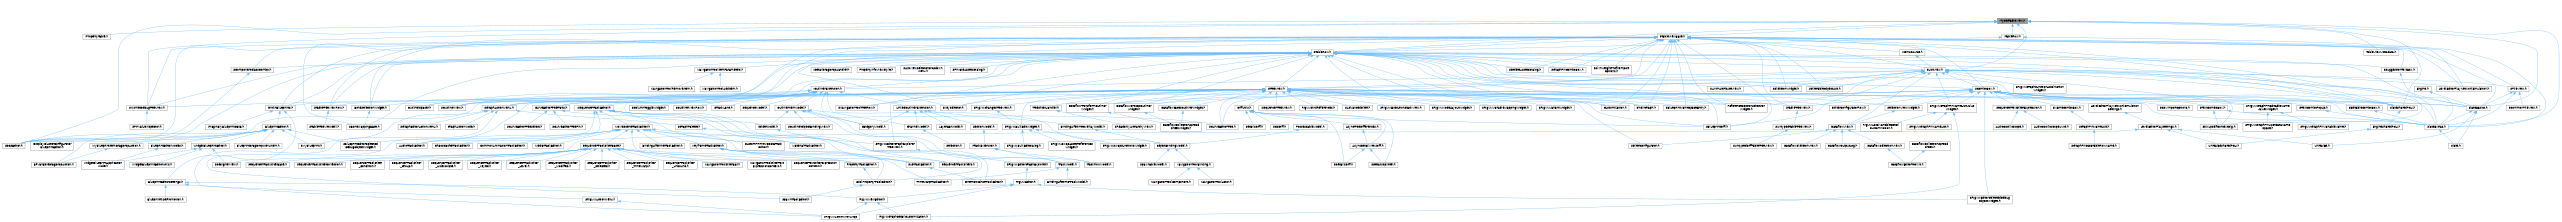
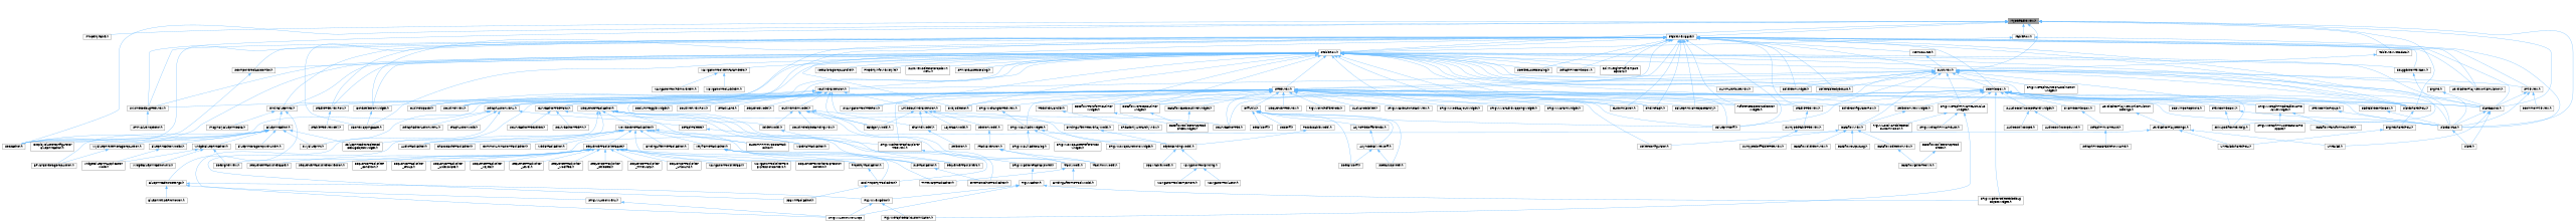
  digraph {
    node [color=grey40 fillcolor=white fontname=Helvetica fontsize=10 shape=box style=filled]
    edge [color=steelblue1 dir=back fontname=Helvetica fontsize=10 labelfontname=Helvetica labelfontsize=10 style=solid]
    n1 [color=gray40 fillcolor=grey60 fontcolor=black height=0.2 label="ITypedTableView.h" width=0.4]
    n2 [height=0.2 label="IPropertyTable.h" width=0.4]
    n3 [height=0.2 label="ITableRow.h" width=0.4]
    n4 [height=0.2 label="STableRow.h" width=0.4]
    n5 [height=0.2 label="SSCSEditor.h" width=0.4]
    n6 [height=0.2 label="SlateExtras.h" width=0.4]
    n7 [height=0.2 label="SlateBasics.h" width=0.4]
    n8 [height=0.2 label="SlateSharedPCH.h" width=0.4]
    n9 [height=0.2 label="SKismetDebugTreeView.h" width=0.4]
    n10 [height=0.2 label="SListView.h" width=0.4]
    n11 [height=0.2 label="STableViewBase.h" width=0.4]
    n12 [height=0.2 label="TableViewMetadata.h" width=0.4]
    n13 [height=0.2 label="LevelEditorPlayNetworkEmulation.h" width=0.4]
    n14 [height=0.2 label="BoneSelectionWidget.h" width=0.4]
    n15 [height=0.2 label="SBoneMappingBase.h" width=0.4]
    n16 [height=0.2 label="CurveEditorTreeTraits.h" width=0.4]
    n17 [height=0.2 label="DataflowTransformOutliner\lWidget.h" width=0.4]
    n18 [height=0.2 label="DataflowVerticesOutliner\lWidget.h" width=0.4]
    n19 [height=0.2 label="Customization.h" width=0.4]
    n20 [height=0.2 label="FindInBlueprints.h" width=0.4]
    n21 [height=0.2 label="FindInGraph.h" width=0.4]
    n22 [height=0.2 label="IDetailDragDropHandler.h" width=0.4]
    n23 [height=0.2 label="IOutlinerExtension.h" width=0.4]
    n24 [height=0.2 label="OutlinerSpacer.h" width=0.4]
    n25 [height=0.2 label="SOutlinerView.h" width=0.4]
    n26 [height=0.2 label="NavigationToolItemParameters.h" width=0.4]
    n27 [height=0.2 label="PropertyInfoViewStyle.h" width=0.4]
    n28 [height=0.2 label="ReferenceSectionSelection\lWidget.h" width=0.4]
    n29 [height=0.2 label="SAnimAttributeView.h" width=0.4]
    n30 [height=0.2 label="SBlueprintDiff.h" width=0.4]
    n31 [height=0.2 label="SComboBox.h" width=0.4]
    n32 [height=0.2 label="SFilterConfiguratorRow.h" width=0.4]
    n33 [height=0.2 label="SFixupSelfContextDlg.h" width=0.4]
    n34 [height=0.2 label="SelectionViewWidget.h" width=0.4]
    n35 [height=0.2 label="SComponentClassCombo.h" width=0.4]
    n36 [height=0.2 label="SDeleteAssetsDialog.h" width=0.4]
    n37 [height=0.2 label="SFilterableObjectList.h" width=0.4]
    n38 [height=0.2 label="SGraphActionMenu.h" width=0.4]
    n39 [height=0.2 label="SGraphPinComboBox.h" width=0.4]
    n40 [height=0.2 label="SKeySelector.h" width=0.4]
    n41 [height=0.2 label="SSkeletonWidget.h" width=0.4]
    n42 [height=0.2 label="STreeView.h" width=0.4]
    n43 [height=0.2 label="SNavigationToolTreeRow.h" width=0.4]
    n44 [height=0.2 label="STableTreeViewRow.h" width=0.4]
    n45 [height=0.2 label="SListViewSelectorDropdown\lMenu.h" width=0.4]
    n46 [height=0.2 label="SPrivateAssetsDialog.h" width=0.4]
    n47 [height=0.2 label="SSkinWeightProfileImport\lOptions.h" width=0.4]
    n48 [height=0.2 label="SSuggestionTextBox.h" width=0.4]
    n49 [height=0.2 label="Slate.h" width=0.4]
    n50 [height=0.2 label="UnrealEd.h" width=0.4]
    n51 [height=0.2 label="EngineSharedPCH.h" width=0.4]
    n52 [height=0.2 label="SPinValueInspector.h" width=0.4]
    n53 [height=0.2 label="SRigVMGraphPinEditableName\lValueWidget.h" width=0.4]
    n54 [height=0.2 label="SRigVMGraphPinNameListValue\lWidget.h" width=0.4]
    n55 [height=0.2 label="DataflowView.h" width=0.4]
    n56 [height=0.2 label="SRigVMGraphFunctionLocalization\lWidget.h" width=0.4]
    n57 [height=0.2 label="STileView.h" width=0.4]
    n58 [height=0.2 label="SCurveEditorTree.h" width=0.4]
    n59 [height=0.2 label="STableTreeView.h" width=0.4]
    n60 [height=0.2 label="SBlueprintNamespaceEntry.h" width=0.4]
    n61 [height=0.2 label="IItemsSource.h" width=0.4]
    n62 [height=0.2 label="SCurveEditorTreePin.h" width=0.4]
    n63 [height=0.2 label="SCurveEditorTreeSelect.h" width=0.4]
    n64 [height=0.2 label="DataflowCollectionSpread\lSheetWidget.h" width=0.4]
    n65 [height=0.2 label="BlueprintEditor.h" width=0.4]
    n66 [height=0.2 label="BlueprintEditorSettings.h" width=0.4]
    n67 [height=0.2 label="ImaginaryBlueprintData.h" width=0.4]
    n68 [height=0.2 label="CategoryModel.h" width=0.4]
    n69 [height=0.2 label="ChannelModel.h" width=0.4]
    n70 [height=0.2 label="FolderModel.h" width=0.4]
    n71 [height=0.2 label="ISequencerTrackEditor.h" width=0.4]
    n72 [height=0.2 label="LinkedOutlinerExtension.h" width=0.4]
    n73 [height=0.2 label="OutlinerItemModel.h" width=0.4]
    n74 [height=0.2 label="SColumnToggleWidget.h" width=0.4]
    n75 [height=0.2 label="SOutlinerViewRow.h" width=0.4]
    n76 [height=0.2 label="STrackLane.h" width=0.4]
    n77 [height=0.2 label="SequenceModel.h" width=0.4]
    n78 [height=0.2 label="NavigationToolAddItem.h" width=0.4]
    n79 [height=0.2 label="NavigationToolRemoveItem.h" width=0.4]
    n80 [height=0.2 label="SBlueprintEditorSelected\lDebugObjectWidget.h" width=0.4]
    n81 [height=0.2 label="LevelEditorPlayNetworkEmulation\lSettings.h" width=0.4]
-   n82 [height=0.2 label="SequencerTextFilterExpression.h" width=0.4]
+   n82 [height=0.2 label="SAudioOscilloscopePanelWidget.h" width=0.4]
    n83 [height=0.2 label="SCSVImportOptions.h" width=0.4]
    n84 [height=0.2 label="SEditableComboBox.h" width=0.4]
    n85 [height=0.2 label="SNameComboBox.h" width=0.4]
    n86 [height=0.2 label="SRigVMEditorSelectedDebug\lObjectWidget.h" width=0.4]
    n87 [height=0.2 label="STextComboBox.h" width=0.4]
    n88 [height=0.2 label="STextComboPopup.h" width=0.4]
    n89 [height=0.2 label="SMyBlueprint.h" width=0.4]
    n90 [height=0.2 label="GraphActionNode.h" width=0.4]
    n91 [height=0.2 label="SGraphEditorActionMenu.h" width=0.4]
    n92 [height=0.2 label="SGraphPalette.h" width=0.4]
    n93 [height=0.2 label="SRigVMActionMenu.h" width=0.4]
    n94 [height=0.2 label="SRigVMEditorGraphExplorer\lTreeView.h" width=0.4]
    n95 [height=0.2 label="DataflowFacesOutlinerWidget.h" width=0.4]
    n96 [height=0.2 label="DiffUtils.h" width=0.4]
    n97 [height=0.2 label="ISequencerTreeView.h" width=0.4]
    n98 [height=0.2 label="RigVMFindReferences.h" width=0.4]
    n99 [height=0.2 label="SAdvancedFilter.h" width=0.4]
    n100 [height=0.2 label="SFilterConfigurator.h" width=0.4]
    n101 [height=0.2 label="SRigVMBulkEditWidget.h" width=0.4]
    n102 [height=0.2 label="SRigVMChangesTreeView.h" width=0.4]
    n103 [height=0.2 label="SRigVMExecutionStackView.h" width=0.4]
    n104 [height=0.2 label="SRigVMNodeLayoutWidget.h" width=0.4]
    n105 [height=0.2 label="SRigVMVariableMappingWidget.h" width=0.4]
    n106 [height=0.2 label="SRigVMVariantWidget.h" width=0.4]
    n107 [height=0.2 label="TreeFilterHandler.h" width=0.4]
    n108 [height=0.2 label="STableTreeViewCell.h" width=0.4]
    n109 [height=0.2 label="BPVariableDragDropAction.h" width=0.4]
    n110 [height=0.2 label="BlueprintDragDropMenuItem.h" width=0.4]
    n111 [height=0.2 label="BlueprintEditorModes.h" width=0.4]
    n112 [height=0.2 label="IDisplayClusterConfigurator\lBlueprintEditor.h" width=0.4]
    n113 [height=0.2 label="MyBlueprintItemDragDropAction.h" width=0.4]
    n114 [height=0.2 label="WidgetBlueprintEditor.h" width=0.4]
    n115 [height=0.2 label="BlueprintTypePromotion.h" width=0.4]
    n116 [height=0.2 label="RigVMNewEditor.h" width=0.4]
    n117 [height=0.2 label="SRigVMActionMenu.cpp" width=0.4]
    n118 [height=0.2 label="WidgetBlueprintApplication\lMode.h" width=0.4]
    n119 [height=0.2 label="SDesignerView.h" width=0.4]
    n120 [height=0.2 label="WidgetBlueprintEditorUtils.h" width=0.4]
    n121 [height=0.2 label="RigVMGraphDetailCustomization.h" width=0.4]
    n122 [height=0.2 label="Selection.h" width=0.4]
    n123 [height=0.2 label="SequencerTrackFilters.h" width=0.4]
    n124 [height=0.2 label="AudioTrackEditor.h" width=0.4]
    n125 [height=0.2 label="BoolPropertyTrackEditor.h" width=0.4]
    n126 [height=0.2 label="SpawnTrackEditor.h" width=0.4]
    n127 [height=0.2 label="CinematicShotTrackEditor.h" width=0.4]
    n128 [height=0.2 label="CustomPrimitiveDataTrack\lEditor.h" width=0.4]
    n129 [height=0.2 label="MaterialTrackEditor.h" width=0.4]
    n130 [height=0.2 label="MovieSceneTrackEditor.h" width=0.4]
    n131 [height=0.2 label="SubTrackEditor.h" width=0.4]
    n132 [height=0.2 label="BindingLifetimeOverlayModel.h" width=0.4]
    n133 [height=0.2 label="LayerBarModel.h" width=0.4]
    n134 [height=0.2 label="SectionModel.h" width=0.4]
    n135 [height=0.2 label="ObjectBindingModel.h" width=0.4]
    n136 [height=0.2 label="TrackModel.h" width=0.4]
    n137 [height=0.2 label="TrackRowModel.h" width=0.4]
    n138 [height=0.2 label="SOutlinerObjectBindingView.h" width=0.4]
    n139 [height=0.2 label="BindingLifetimeTrackEditor.h" width=0.4]
    n140 [height=0.2 label="ChaosCacheTrackEditor.h" width=0.4]
    n141 [height=0.2 label="CommonAnimationTrackEditor.h" width=0.4]
    n142 [height=0.2 label="KeyframeTrackEditor.h" width=0.4]
    n143 [height=0.2 label="PropertyTrackEditor.h" width=0.4]
    n144 [height=0.2 label="MediaTrackEditor.h" width=0.4]
    n145 [height=0.2 label="SequencerTrackFilterBase.h" width=0.4]
    n146 [height=0.2 label="TimeWarpTrackEditor.h" width=0.4]
    n147 [height=0.2 label="NavigationToolFilterBar.h" width=0.4]
    n148 [height=0.2 label="NavigationToolFilterText\lExpressionContext.h" width=0.4]
    n149 [height=0.2 label="SequencerTextFilterExpression\lContext.h" width=0.4]
    n150 [height=0.2 label="SequencerTrackFilterBase.h" width=0.4]
    n151 [height=0.2 label="SequencerTrackFilterCollection.h" width=0.4]
    n152 [height=0.2 label="SequencerTrackFilter\l_Condition.h" width=0.4]
    n153 [height=0.2 label="SequencerTrackFilter\l_Group.h" width=0.4]
    n154 [height=0.2 label="SequencerTrackFilter\l_HideIsolate.h" width=0.4]
    n155 [height=0.2 label="SequencerTrackFilter\l_Keyed.h" width=0.4]
    n156 [height=0.2 label="SequencerTrackFilter\l_Level.h" width=0.4]
    n157 [height=0.2 label="SequencerTrackFilter\l_Modified.h" width=0.4]
    n158 [height=0.2 label="SequencerTrackFilter\l_Selected.h" width=0.4]
    n159 [height=0.2 label="SequencerTrackFilter\l_TimeWarp.h" width=0.4]
    n160 [height=0.2 label="SequencerTrackFilter\l_Unbound.h" width=0.4]
    n161 [height=0.2 label="ITrackExtension.h" width=0.4]
    n162 [height=0.2 label="NavigationToolBinding.h" width=0.4]
    n163 [height=0.2 label="SpawnableModel.h" width=0.4]
    n164 [height=0.2 label="NavigationToolActor.h" width=0.4]
    n165 [height=0.2 label="NavigationToolComponent.h" width=0.4]
    n166 [height=0.2 label="PossessableModel.h" width=0.4]
    n167 [height=0.2 label="BindingLifetimeTrackModel.h" width=0.4]
    n168 [height=0.2 label="LevelEditorPlaySettings.h" width=0.4]
    n169 [height=0.2 label="AudioOscilloscope.h" width=0.4]
    n170 [height=0.2 label="AudioOscilloscopeUMG.h" width=0.4]
    n171 [height=0.2 label="SGraphPinNameList.h" width=0.4]
    n172 [height=0.2 label="SRigVMGraphPinUserDataName\lSpace.h" width=0.4]
-   n173 [height=0.2 label="SRigVMGraphPinVariableName.h" width=0.4]
+   n173 [height=0.2 label="DataflowTransformOutliner.h" width=0.4]
    n174 [height=0.2 label="RigVMLocalVariableDetail\lCustomization.h" width=0.4]
    n175 [height=0.2 label="SRigVMGraphPinNameList.h" width=0.4]
    n176 [height=0.2 label="SUntypedTableTreeView.h" width=0.4]
    n177 [height=0.2 label="UnrealEdSharedPCH.h" width=0.4]
    n178 [height=0.2 label="SGraphPinDataTableRowName.h" width=0.4]
    n179 [height=0.2 label="SUntypedDiffTableTreeView.h" width=0.4]
    n180 [height=0.2 label="DataflowOutputLog.h" width=0.4]
    n181 [height=0.2 label="DataflowSelectionView.h" width=0.4]
    n182 [height=0.2 label="DataflowSkeletonView.h" width=0.4]
    n183 [height=0.2 label="DataflowCollectionSpread\lSheet.h" width=0.4]
    n184 [height=0.2 label="DataflowEditorToolkit.h" width=0.4]
    n185 [height=0.2 label="Engine.h" width=0.4]
    n186 [height=0.2 label="SRigVMEditorGraphExplorer.h" width=0.4]
    n187 [height=0.2 label="RigVMEditor.h" width=0.4]
    n188 [height=0.2 label="SCommonTileView.h" width=0.4]
    n189 [height=0.2 label="AsyncDetailViewDiff.h" width=0.4]
    n190 [height=0.2 label="SDetailsDiff.h" width=0.4]
    n191 [height=0.2 label="SDetailsSplitter.h" width=0.4]
    n192 [height=0.2 label="AsyncTreeDifferences.h" width=0.4]
    n193 [height=0.2 label="DetailsDiff.h" width=0.4]
    n194 [height=0.2 label="SCSDiff.h" width=0.4]
    n195 [height=0.2 label="SRigVMBulkEditDialog.h" width=0.4]
    n196 [height=0.2 label="SRigVMSwapAssetReferences\lWidget.h" width=0.4]
    n197 [height=0.2 label="SRigVMSwapFunctionsWidget.h" width=0.4]
    n198 [height=0.2 label="SReadOnlyHierarchyView.h" width=0.4]
    n1 -> n2
    n1 -> n3
    n1 -> n4
    n1 -> n5
    n1 -> n6
    n1 -> n7
    n1 -> n8
    n1 -> n9
    n1 -> n10
    n1 -> n11
    n1 -> n12
    n3 -> n4
    n3 -> n13
    n4 -> n5
    n4 -> n6
    n4 -> n7
    n4 -> n8
    n4 -> n9
    n4 -> n10
    n4 -> n14
    n4 -> n15
    n4 -> n16
    n4 -> n17
    n4 -> n18
    n4 -> n19
    n4 -> n20
    n4 -> n21
    n4 -> n22
    n4 -> n23
    n4 -> n24
    n4 -> n25
    n4 -> n26
    n4 -> n27
    n4 -> n28
    n4 -> n29
    n4 -> n30
    n4 -> n31
    n4 -> n32
    n4 -> n33
    n4 -> n34
    n4 -> n35
    n4 -> n36
    n4 -> n37
    n4 -> n38
    n4 -> n39
    n4 -> n40
    n4 -> n41
    n4 -> n42
    n4 -> n43
    n4 -> n44
    n4 -> n45
    n4 -> n46
    n4 -> n47
    n4 -> n48
    n6 -> n49
    n7 -> n6
    n7 -> n49
    n7 -> n50
    n8 -> n51
    n9 -> n52
    n10 -> n6
    n10 -> n7
    n10 -> n8
    n10 -> n13
    n10 -> n23
    n10 -> n28
    n10 -> n29
    n10 -> n30
    n10 -> n31
    n10 -> n37
    n10 -> n41
    n10 -> n42
    n10 -> n53
    n10 -> n54
    n10 -> n55
    n10 -> n56
    n10 -> n57
    n11 -> n4
    n11 -> n5
    n11 -> n6
    n11 -> n7
    n11 -> n8
    n11 -> n9
    n11 -> n10
    n11 -> n13
    n11 -> n14
    n11 -> n15
    n11 -> n19
    n11 -> n20
    n11 -> n21
    n11 -> n25
    n11 -> n28
    n11 -> n30
    n11 -> n31
    n11 -> n33
    n11 -> n35
    n11 -> n36
    n11 -> n37
    n11 -> n38
    n11 -> n39
    n11 -> n40
    n11 -> n41
    n11 -> n42
    n11 -> n44
    n11 -> n47
    n11 -> n48
    n11 -> n57
    n11 -> n58
    n11 -> n59
    n11 -> n60
    n11 -> n61
+   n12 -> n10
    n14 -> n15
    n16 -> n58
    n16 -> n62
    n16 -> n63
    n17 -> n64
    n18 -> n64
    n20 -> n65
    n20 -> n66
    n20 -> n67
    n23 -> n24
    n23 -> n25
    n23 -> n68
    n23 -> n69
    n23 -> n70
    n23 -> n71
    n23 -> n72
    n23 -> n73
    n23 -> n74
    n23 -> n75
    n23 -> n76
    n23 -> n77
    n26 -> n78
    n26 -> n79
    n31 -> n6
    n31 -> n7
    n31 -> n8
    n31 -> n17
    n31 -> n18
    n31 -> n32
    n31 -> n34
    n31 -> n53
    n31 -> n54
    n31 -> n59
    n31 -> n80
    n31 -> n81
    n31 -> n82
    n31 -> n83
    n31 -> n84
    n31 -> n85
    n31 -> n86
    n31 -> n87
    n31 -> n88
    n34 -> n55
    n35 -> n5
    n38 -> n89
    n38 -> n90
    n38 -> n91
    n38 -> n92
    n38 -> n93
    n42 -> n5
    n42 -> n6
    n42 -> n7
    n42 -> n8
    n42 -> n9
    n42 -> n14
    n42 -> n16
    n42 -> n17
    n42 -> n18
    n42 -> n19
    n42 -> n20
    n42 -> n21
    n42 -> n25
    n42 -> n28
    n42 -> n30
    n42 -> n38
    n42 -> n40
    n42 -> n43
    n42 -> n44
    n42 -> n58
    n42 -> n59
    n42 -> n60
    n42 -> n94
    n42 -> n95
    n42 -> n96
    n42 -> n97
    n42 -> n98
    n42 -> n99
    n42 -> n100
    n42 -> n101
    n42 -> n102
    n42 -> n103
    n42 -> n104
    n42 -> n105
    n42 -> n106
    n42 -> n107
    n44 -> n108
    n48 -> n6
    n51 -> n177
    n53 -> n172
    n53 -> n173
    n54 -> n121
    n54 -> n174
    n54 -> n175
    n55 -> n100
    n55 -> n180
    n55 -> n181
    n55 -> n182
    n57 -> n6
    n57 -> n7
    n57 -> n188
    n59 -> n176
    n61 -> n10
    n65 -> n5
    n65 -> n80
    n65 -> n89
    n65 -> n109
    n65 -> n110
    n65 -> n111
    n65 -> n112
    n65 -> n113
    n65 -> n114
    n66 -> n115
    n66 -> n116
    n66 -> n117
    n69 -> n122
    n70 -> n123
    n71 -> n124
    n71 -> n125
    n71 -> n126
    n71 -> n127
    n71 -> n128
    n71 -> n129
    n71 -> n130
    n71 -> n131
    n72 -> n68
    n72 -> n69
    n72 -> n132
    n72 -> n133
    n72 -> n134
    n73 -> n68
    n73 -> n70
    n73 -> n135
    n73 -> n136
    n73 -> n137
    n73 -> n138
    n81 -> n168
    n82 -> n169
    n82 -> n170
    n84 -> n6
    n85 -> n171
    n87 -> n6
    n87 -> n33
    n88 -> n6
    n92 -> n94
    n93 -> n117
    n94 -> n186
    n95 -> n64
    n96 -> n30
    n96 -> n189
    n96 -> n190
    n96 -> n191
    n96 -> n192
    n96 -> n193
    n96 -> n194
    n101 -> n195
    n101 -> n196
    n101 -> n197
    n102 -> n101
    n107 -> n198
    n111 -> n118
    n113 -> n109
    n114 -> n118
    n114 -> n119
    n114 -> n120
    n116 -> n117
    n116 -> n121
    n125 -> n126
    n130 -> n124
    n130 -> n128
    n130 -> n129
    n130 -> n131
    n130 -> n139
    n130 -> n140
    n130 -> n141
    n130 -> n142
    n130 -> n143
    n130 -> n144
    n130 -> n145
    n131 -> n127
    n132 -> n135
    n134 -> n161
    n135 -> n162
    n135 -> n163
    n136 -> n146
    n136 -> n167
    n142 -> n125
    n142 -> n131
    n142 -> n143
    n142 -> n146
    n143 -> n125
    n145 -> n123
    n145 -> n147
    n145 -> n148
    n145 -> n149
    n145 -> n150
    n145 -> n151
    n145 -> n152
    n145 -> n153
    n145 -> n154
    n145 -> n155
    n145 -> n156
    n145 -> n157
    n145 -> n158
    n145 -> n159
    n145 -> n160
    n161 -> n136
    n161 -> n137
    n162 -> n164
    n162 -> n165
    n166 -> n135
    n168 -> n50
    n168 -> n119
    n168 -> n177
    n171 -> n178
    n176 -> n179
    n181 -> n184
    n183 -> n184
    n185 -> n7
    n186 -> n187
    n187 -> n86
    n187 -> n116
    n187 -> n117
    n189 -> n190
    n189 -> n191
    n192 -> n189
  }
